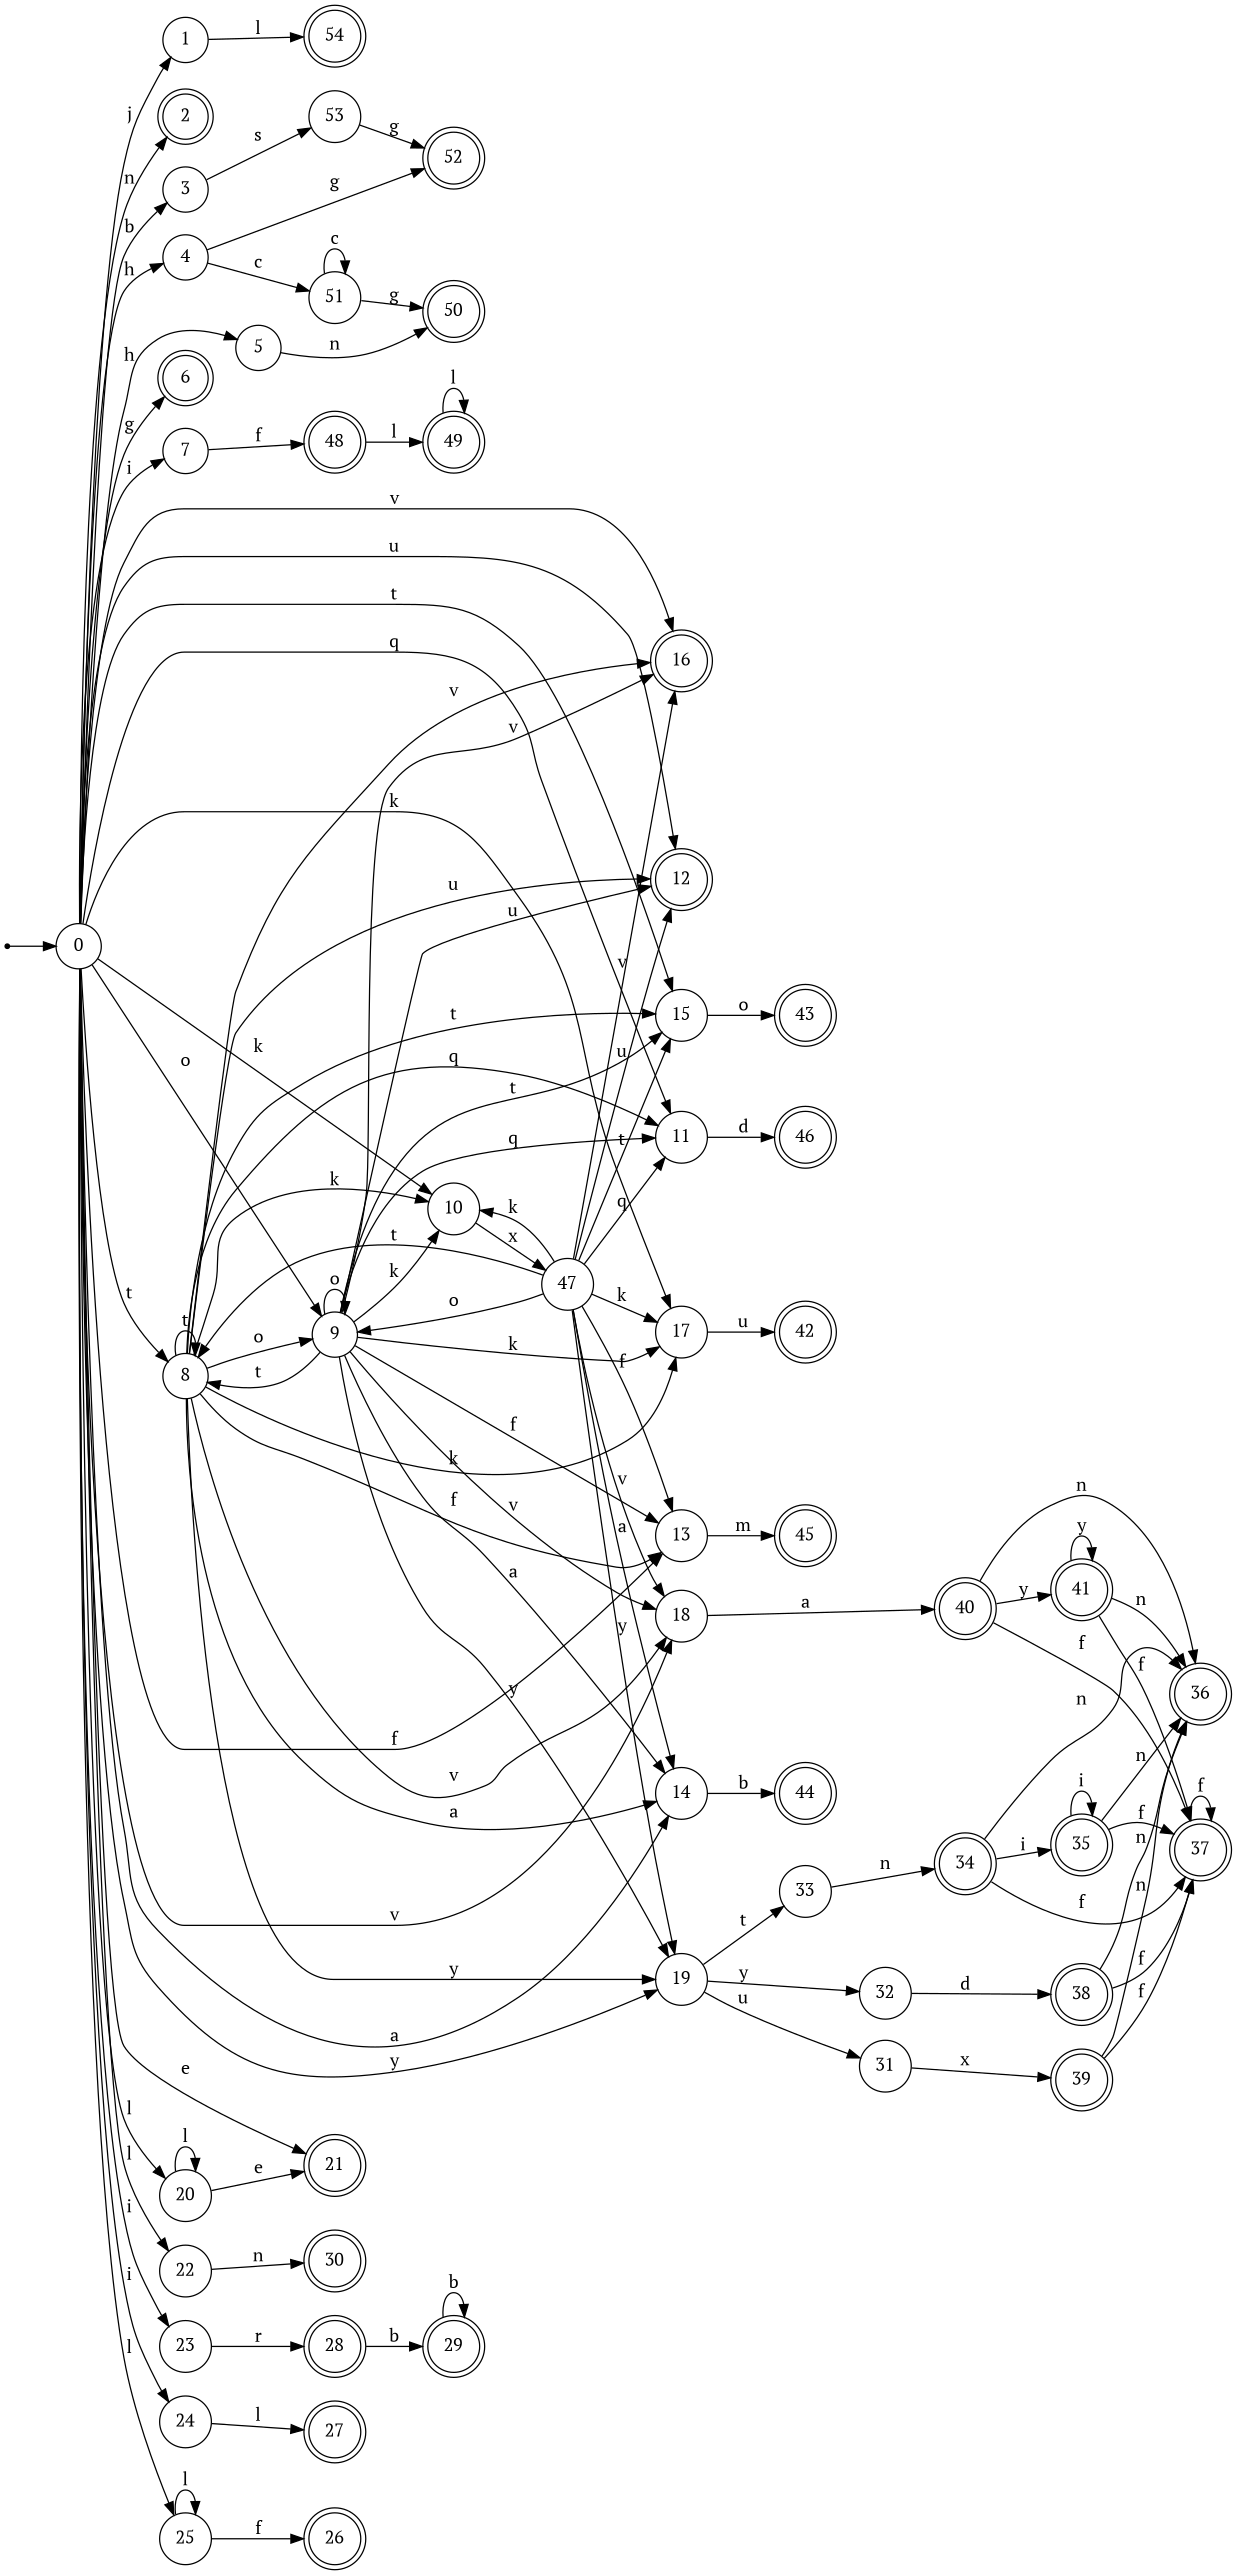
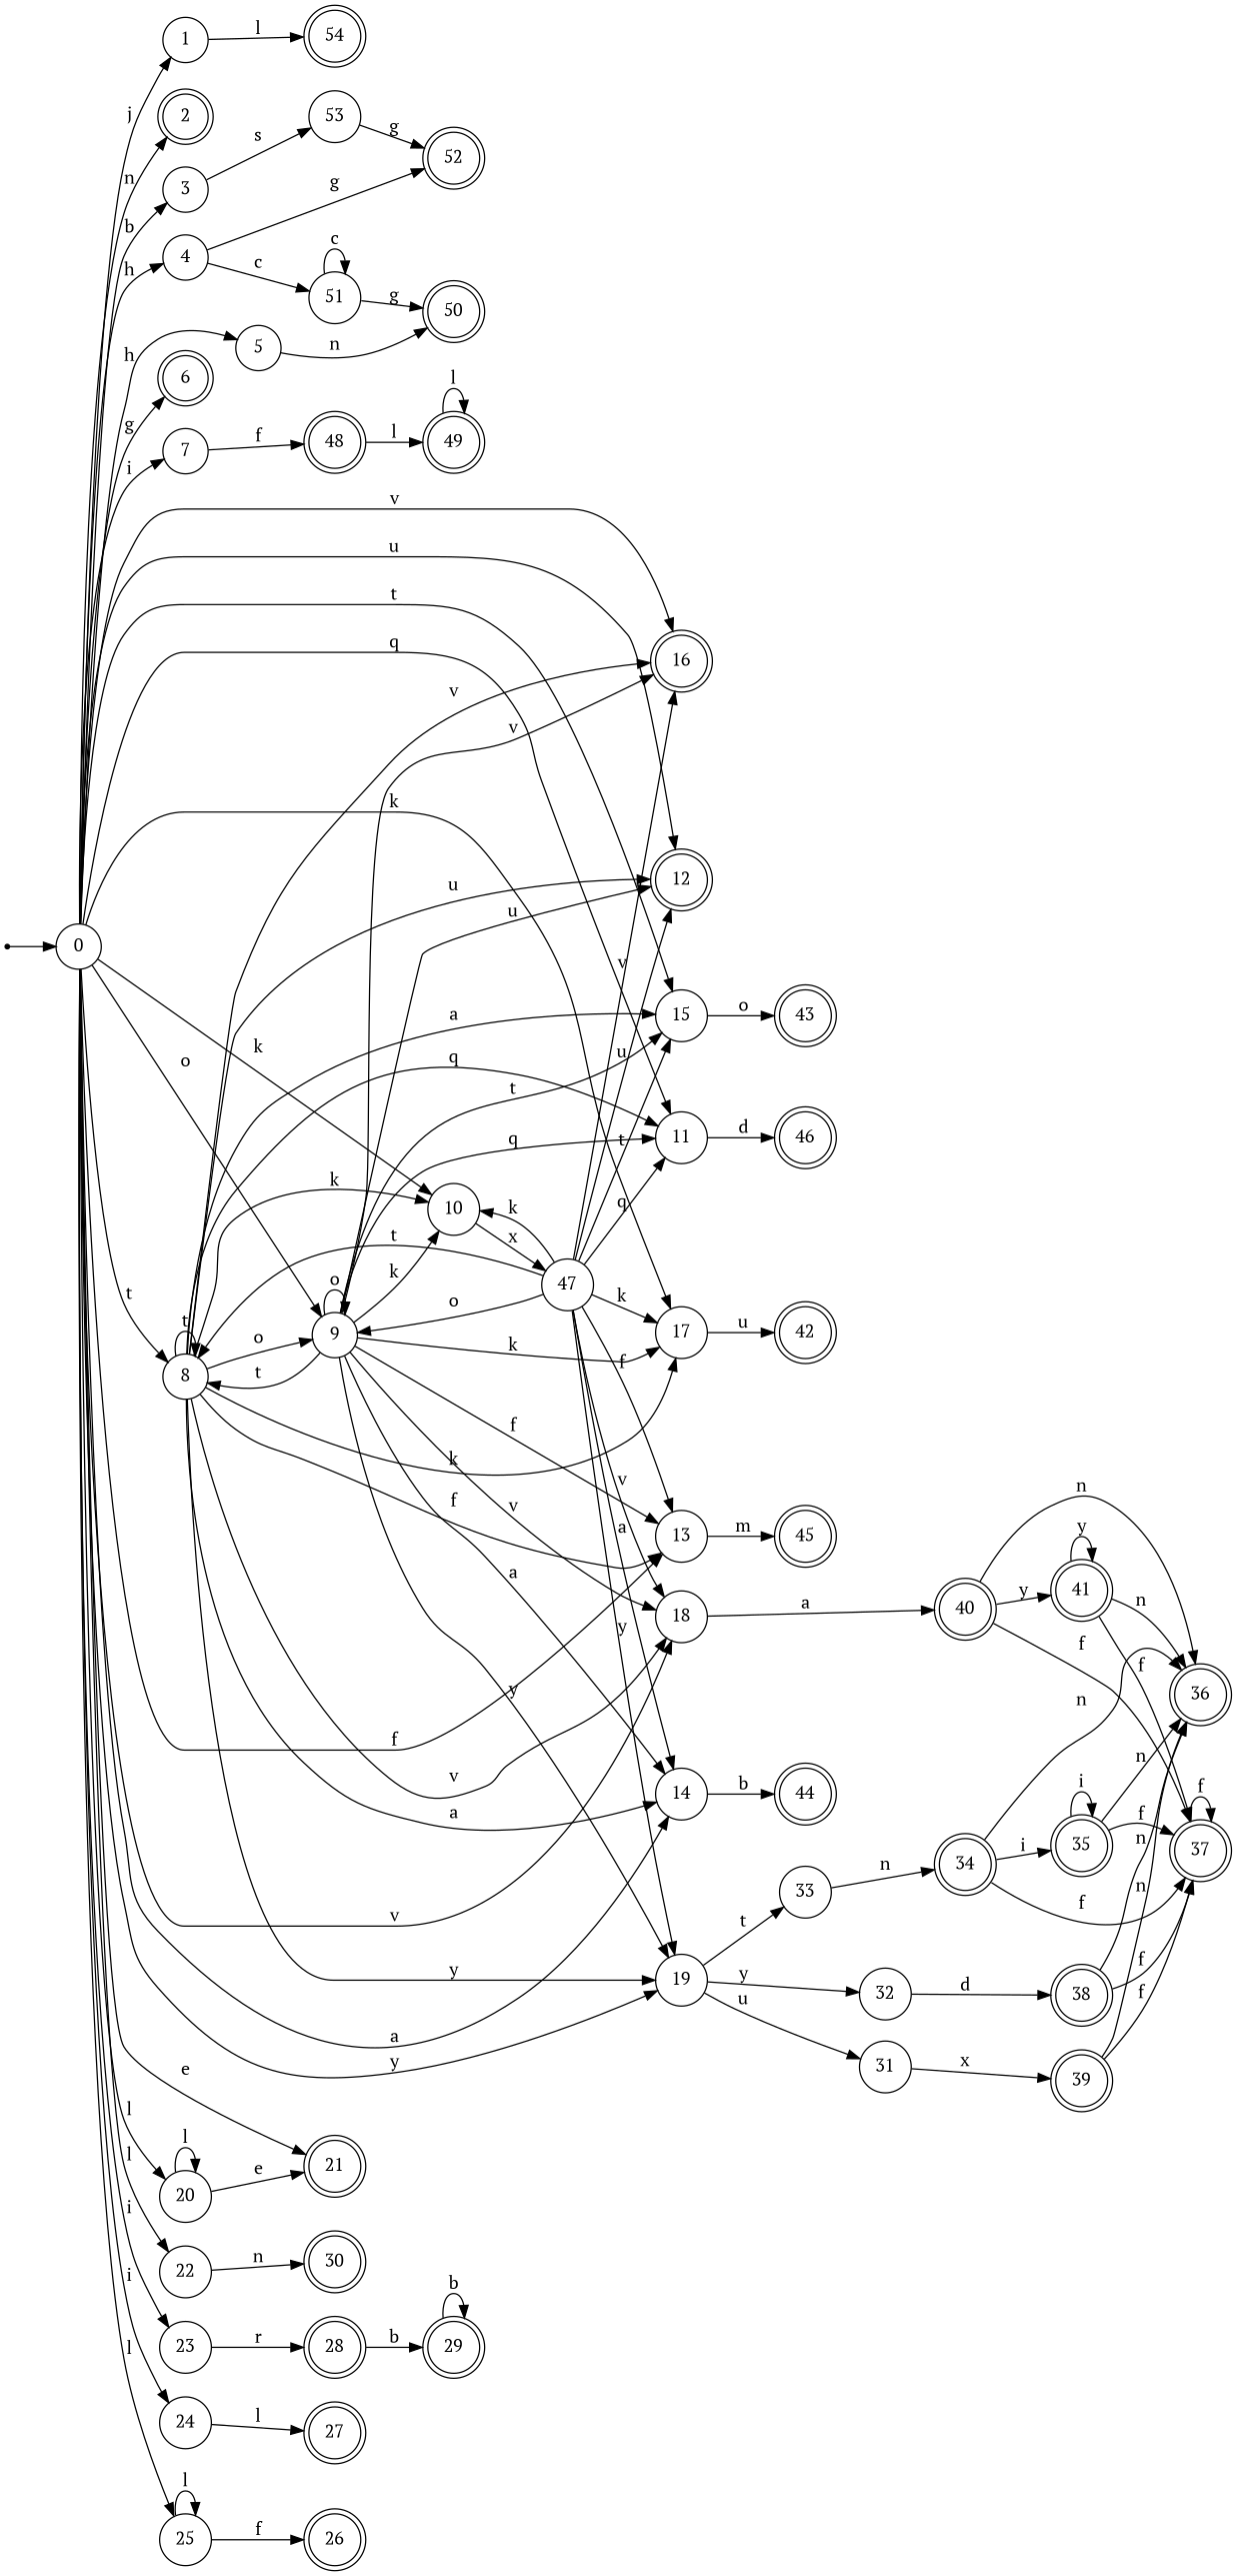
  digraph {
    fontname="PT Serif"
    rankdir=LR
    node [fontname="PT Serif" shape=doublecircle]
    edge [fontname="PT Serif"]
    dummy0 [shape=point]
    0 [shape=circle]
    1 [shape=circle]
    2
    3 [shape=circle]
    4 [shape=circle]
    5 [shape=circle]
    6
    7 [shape=circle]
    8 [shape=circle]
    9 [shape=circle]
    10 [shape=circle]
    11 [shape=circle]
    12
    13 [shape=circle]
    14 [shape=circle]
    15 [shape=circle]
    16
    17 [shape=circle]
    18 [shape=circle]
    19 [shape=circle]
    20 [shape=circle]
    21
    22 [shape=circle]
    23 [shape=circle]
    24 [shape=circle]
    25 [shape=circle]
    54
    53 [shape=circle]
    51 [shape=circle]
    52
    50
    48
    47 [shape=circle]
    46
    45
    44
    43
    42
    40
    31 [shape=circle]
    32 [shape=circle]
    33 [shape=circle]
    30
    28
    27
    26
    49
    36
    37
    41
    39
    38
    34
    29
    35
    dummy0 -> 0
    0 -> 1 [label=j]
    0 -> 2 [label=n]
    0 -> 3 [label=b]
    0 -> 4 [label=h]
    0 -> 5 [label=h]
    0 -> 6 [label=g]
    0 -> 7 [label=i]
    0 -> 8 [label=t]
    0 -> 9 [label=o]
    0 -> 10 [label=k]
    0 -> 11 [label=q]
    0 -> 12 [label=u]
    0 -> 13 [label=f]
    0 -> 14 [label=a]
    0 -> 15 [label=t]
    0 -> 16 [label=v]
    0 -> 17 [label=k]
    0 -> 18 [label=v]
    0 -> 19 [label=y]
    0 -> 20 [label=l]
    0 -> 21 [label=e]
    0 -> 22 [label=l]
    0 -> 23 [label=i]
    0 -> 24 [label=i]
    0 -> 25 [label=l]
    1 -> 54 [label=l]
    3 -> 53 [label=s]
    4 -> 51 [label=c]
    4 -> 52 [label=g]
    5 -> 50 [label=n]
    7 -> 48 [label=f]
    8 -> 8 [label=t]
    8 -> 9 [label=o]
    8 -> 10 [label=k]
    8 -> 11 [label=q]
    8 -> 12 [label=u]
    8 -> 13 [label=f]
    8 -> 14 [label=a]
-   8 -> 15 [label=t]
+   8 -> 15 [label=a]
    8 -> 16 [label=v]
    8 -> 17 [label=k]
    8 -> 18 [label=v]
    8 -> 19 [label=y]
    9 -> 8 [label=t]
    9 -> 9 [label=o]
    9 -> 10 [label=k]
    9 -> 11 [label=q]
    9 -> 12 [label=u]
    9 -> 13 [label=f]
    9 -> 14 [label=a]
    9 -> 15 [label=t]
    9 -> 16 [label=v]
    9 -> 17 [label=k]
    9 -> 18 [label=v]
    9 -> 19 [label=y]
    10 -> 47 [label=x]
    11 -> 46 [label=d]
    13 -> 45 [label=m]
    14 -> 44 [label=b]
    15 -> 43 [label=o]
    17 -> 42 [label=u]
    18 -> 40 [label=a]
    19 -> 31 [label=u]
    19 -> 32 [label=y]
    19 -> 33 [label=t]
    20 -> 20 [label=l]
    20 -> 21 [label=e]
    22 -> 30 [label=n]
    23 -> 28 [label=r]
    24 -> 27 [label=l]
    25 -> 25 [label=l]
    25 -> 26 [label=f]
    53 -> 52 [label=g]
    51 -> 51 [label=c]
    51 -> 50 [label=g]
    48 -> 49 [label=l]
    47 -> 8 [label=t]
    47 -> 9 [label=o]
    47 -> 10 [label=k]
    47 -> 11 [label=q]
    47 -> 12 [label=u]
    47 -> 13 [label=f]
    47 -> 14 [label=a]
    47 -> 15 [label=t]
    47 -> 16 [label=v]
    47 -> 17 [label=k]
    47 -> 18 [label=v]
    47 -> 19 [label=y]
    40 -> 36 [label=n]
    40 -> 37 [label=f]
    40 -> 41 [label=y]
    31 -> 39 [label=x]
    32 -> 38 [label=d]
    33 -> 34 [label=n]
    28 -> 29 [label=b]
    49 -> 49 [label=l]
    37 -> 37 [label=f]
    41 -> 36 [label=n]
    41 -> 37 [label=f]
    41 -> 41 [label=y]
    39 -> 36 [label=n]
    39 -> 37 [label=f]
    38 -> 36 [label=n]
    38 -> 37 [label=f]
    34 -> 36 [label=n]
    34 -> 37 [label=f]
    34 -> 35 [label=i]
    29 -> 29 [label=b]
    35 -> 36 [label=n]
    35 -> 37 [label=f]
    35 -> 35 [label=i]
  }
